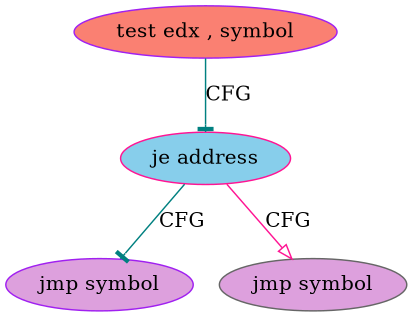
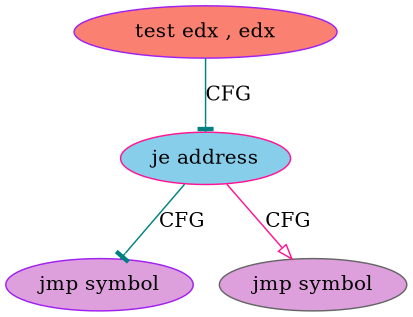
  digraph {
    node [style=filled fillcolor=plum color=purple]
    edge [color=teal arrowhead=tee]
-   n1 [label="test edx , symbol" fillcolor=salmon]
+   n1 [label="test edx , edx" fillcolor=salmon]
    n2 [label="je address" fillcolor=skyblue color=deeppink]
    n3 [label="jmp symbol"]
    n4 [label="jmp symbol" color=gray40]
    n1 -> n2 [label=CFG]
    n2 -> n3 [label=CFG]
    n2 -> n4 [label=CFG color=deeppink arrowhead=onormal]
  }
